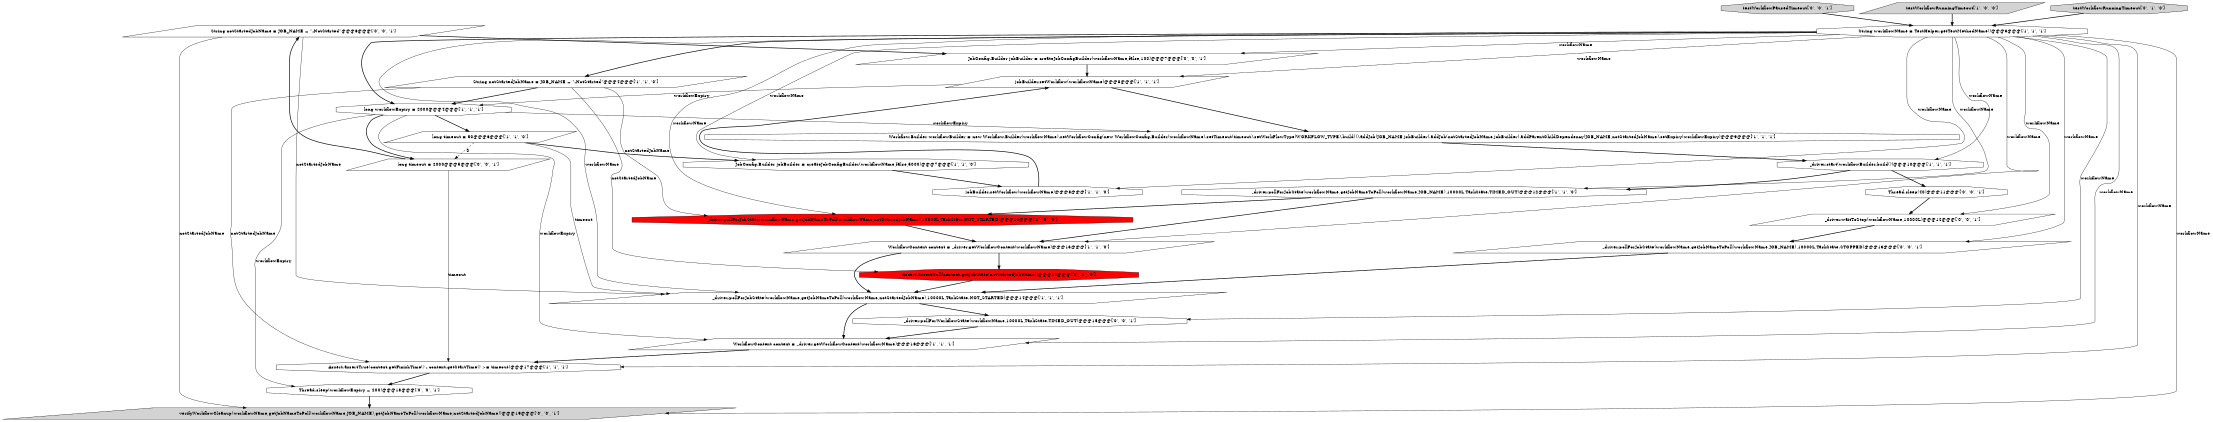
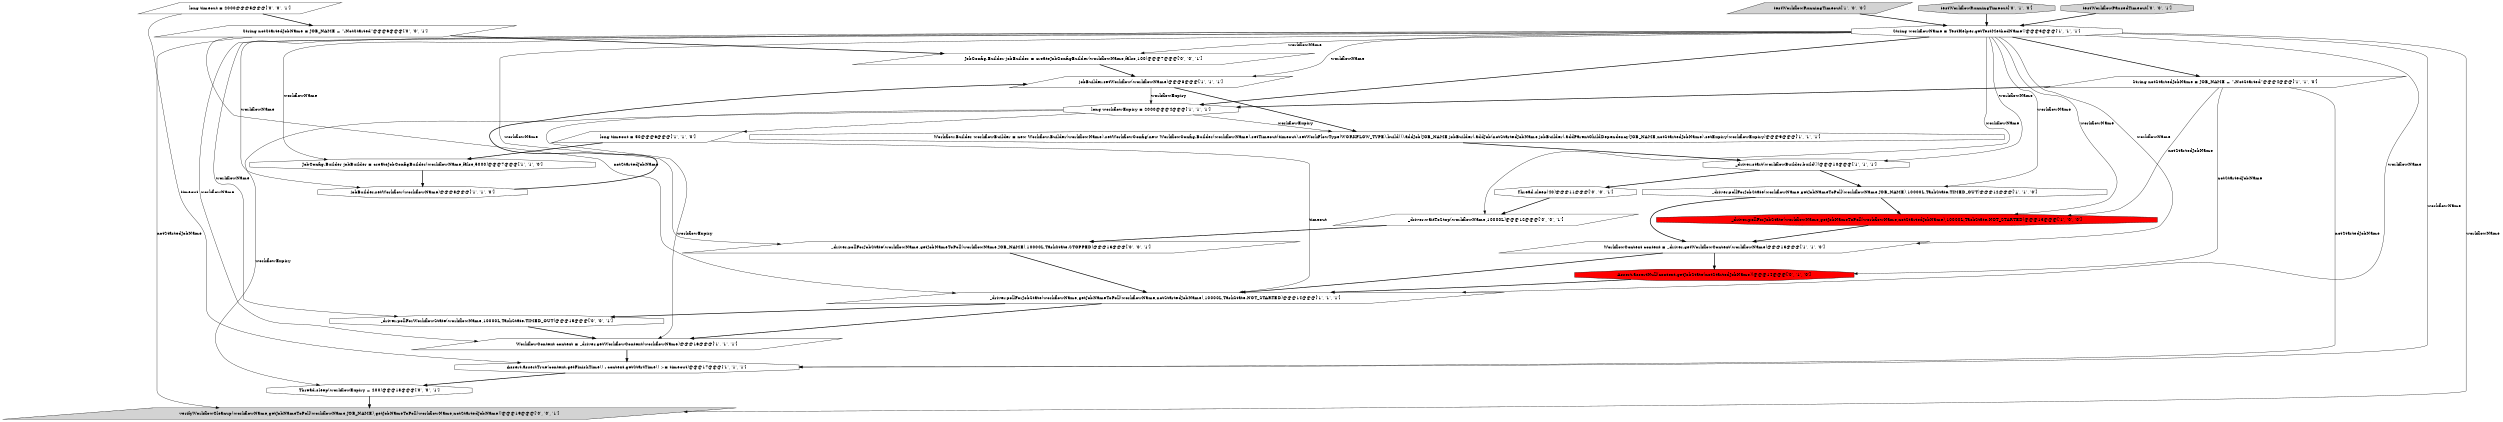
  digraph {
    node [fillcolor=white shape=octagon style=filled]
    edge [style=bold]
    n1 [label="String notStartedJobName = JOB_NAME + \"-NotStarted\"@@@6@@@['0', '0', '1']" shape=parallelogram]
    n2 [fillcolor=lightgray label="verifyWorkflowCleanup(workflowName,getJobNameToPoll(workflowName,JOB_NAME),getJobNameToPoll(workflowName,notStartedJobName))@@@19@@@['0', '0', '1']" shape=parallelogram]
    n3 [label="_driver.pollForJobState(workflowName,getJobNameToPoll(workflowName,notStartedJobName),10000L,TaskState.NOT_STARTED)@@@14@@@['1', '1', '1']" shape=parallelogram]
    n4 [label="JobConfig.Builder jobBuilder = createJobConfigBuilder(workflowName,false,100)@@@7@@@['0', '0', '1']" shape=parallelogram]
    n5 [label="WorkflowContext context = _driver.getWorkflowContext(workflowName)@@@16@@@['1', '1', '1']" shape=parallelogram]
    n6 [label="_driver.pollForWorkflowState(workflowName,10000L,TaskState.TIMED_OUT)@@@15@@@['0', '0', '1']"]
    n7 [label="jobBuilder.setWorkflow(workflowName)@@@8@@@['1', '1', '1']" shape=parallelogram]
    n8 [fillcolor=lightgray label="testWorkflowPausedTimeout['0', '0', '1']"]
    n9 [label="String workflowName = TestHelper.getTestMethodName()@@@3@@@['1', '1', '1']"]
    n10 [label="long workflowExpiry = 2000@@@4@@@['1', '1', '1']"]
    n11 [label="_driver.pollForJobState(workflowName,getJobNameToPoll(workflowName,JOB_NAME),10000L,TaskState.STOPPED)@@@13@@@['0', '0', '1']" shape=parallelogram]
    n12 [label="Assert.assertTrue(context.getFinishTime() - context.getStartTime() >= timeout)@@@17@@@['1', '1', '1']"]
    n13 [label="_driver.waitToStop(workflowName,10000L)@@@12@@@['0', '0', '1']" shape=parallelogram]
    n14 [label="_driver.start(workflowBuilder.build())@@@10@@@['1', '1', '1']"]
    n15 [label="jobBuilder.setWorkflow(workflowName)@@@8@@@['1', '1', '0']"]
    n16 [fillcolor=red label="_driver.pollForJobState(workflowName,getJobNameToPoll(workflowName,notStartedJobName),10000L,TaskState.NOT_STARTED)@@@13@@@['1', '0', '0']"]
    n17 [label="_driver.pollForJobState(workflowName,getJobNameToPoll(workflowName,JOB_NAME),10000L,TaskState.TIMED_OUT)@@@12@@@['1', '1', '0']"]
    n18 [label="JobConfig.Builder jobBuilder = createJobConfigBuilder(workflowName,false,5000)@@@7@@@['1', '1', '0']"]
    n19 [label="String notStartedJobName = JOB_NAME + \"-NotStarted\"@@@4@@@['1', '1', '0']" shape=parallelogram]
    n20 [label="WorkflowContext context = _driver.getWorkflowContext(workflowName)@@@13@@@['1', '1', '0']" shape=parallelogram]
    n21 [label="Workflow.Builder workflowBuilder = new Workflow.Builder(workflowName).setWorkflowConfig(new WorkflowConfig.Builder(workflowName).setTimeout(timeout).setWorkFlowType(WORKFLOW_TYPE).build()).addJob(JOB_NAME,jobBuilder).addJob(notStartedJobName,jobBuilder).addParentChildDependency(JOB_NAME,notStartedJobName).setExpiry(workflowExpiry)@@@9@@@['1', '1', '1']"]
    n22 [label="long timeout = 50@@@6@@@['1', '1', '0']" shape=parallelogram]
    n23 [label="long timeout = 2000@@@5@@@['0', '0', '1']" shape=parallelogram]
    n24 [label="Thread.sleep(workflowExpiry + 200)@@@18@@@['0', '0', '1']"]
    n25 [label="Thread.sleep(40)@@@11@@@['0', '0', '1']"]
    n26 [fillcolor=red label="Assert.assertNull(context.getJobState(notStartedJobName))@@@14@@@['0', '1', '0']"]
    n27 [fillcolor=lightgray label="testWorkflowRunningTimeout['1', '0', '0']" shape=parallelogram]
    n28 [fillcolor=lightgray label="testWorkflowRunningTimeout['0', '1', '0']"]
    n1 -> n2 [label=notStartedJobName style=solid]
    n1 -> n3 [label=notStartedJobName style=solid]
    n1 -> n4
    n3 -> n5
    n3 -> n6
    n4 -> n7
    n5 -> n12
    n6 -> n5
    n7 -> n10 [label=workflowExpiry style=solid]
    n7 -> n21
    n8 -> n9
    n9 -> n2 [label=workflowName style=solid]
    n9 -> n3 [label=workflowName style=solid]
    n9 -> n4 [label=workflowName style=solid]
    n9 -> n5 [label=workflowName style=solid]
    n9 -> n6 [label=workflowName style=solid]
    n9 -> n7 [label=workflowName style=solid]
    n9 -> n10
    n9 -> n11 [label=workflowName style=solid]
    n9 -> n12 [label=workflowName style=solid]
    n9 -> n13 [label=workflowName style=solid]
    n9 -> n14 [label=workflowName style=solid]
    n9 -> n15 [label=workflowName style=solid]
    n9 -> n16 [label=workflowName style=solid]
    n9 -> n17 [label=workflowName style=solid]
    n9 -> n18 [label=workflowName style=solid]
    n9 -> n19
    n9 -> n20 [label=workflowName style=solid]
    n10 -> n5 [label=workflowExpiry style=solid]
    n10 -> n21 [label=workflowExpiry style=solid]
-   n10 -> n22
-   n10 -> n23
+   n10 -> n22 [style=solid]
    n10 -> n24 [label=workflowExpiry style=solid]
    n11 -> n3
    n12 -> n24
    n13 -> n11
    n14 -> n17
    n14 -> n25
    n15 -> n7
    n16 -> n20
    n17 -> n16
    n17 -> n20
    n18 -> n15
    n19 -> n10
    n19 -> n12 [label=notStartedJobName style=solid]
    n19 -> n16 [label=notStartedJobName style=solid]
    n19 -> n26 [label=notStartedJobName style=solid]
    n20 -> n3
    n20 -> n26
    n21 -> n14
    n22 -> n3 [label=timeout style=solid]
    n22 -> n18
-   n22 -> n23 [label=0 style=dashed]
    n23 -> n1
    n23 -> n12 [label=timeout style=solid]
    n24 -> n2
    n25 -> n13
    n26 -> n3
    n27 -> n9
    n28 -> n9
  }
